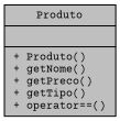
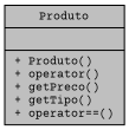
  digraph {
    fontname="Courier Prime"
-   n1 [color=black fillcolor=grey75 fontcolor=black fontname="Courier Prime" fontsize=10 height=0.2 label="{Produto\n||+ Produto()\l+ getNome()\l+ getPreco()\l+ getTipo()\l+ operator==()\l}" shape=record style=filled width=0.4]
+   n1 [color=black fillcolor=grey75 fontcolor=black fontname="Courier Prime" fontsize=10 height=0.2 label="{Produto\n||+ Produto()\l+ operator()\l+ getPreco()\l+ getTipo()\l+ operator==()\l}" shape=record style=filled width=0.4]
  }
